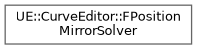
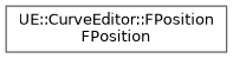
  digraph {
    rankdir=LR
-   n1 [color=grey40 fillcolor=white fontname=Helvetica fontsize=10 height=0.2 label="UE::CurveEditor::FPosition\lMirrorSolver" shape=box style=filled width=0.4]
+   n1 [color=grey40 fillcolor=white fontname=Helvetica fontsize=10 height=0.2 label="UE::CurveEditor::FPosition\lFPosition" shape=box style=filled width=0.4]
  }
